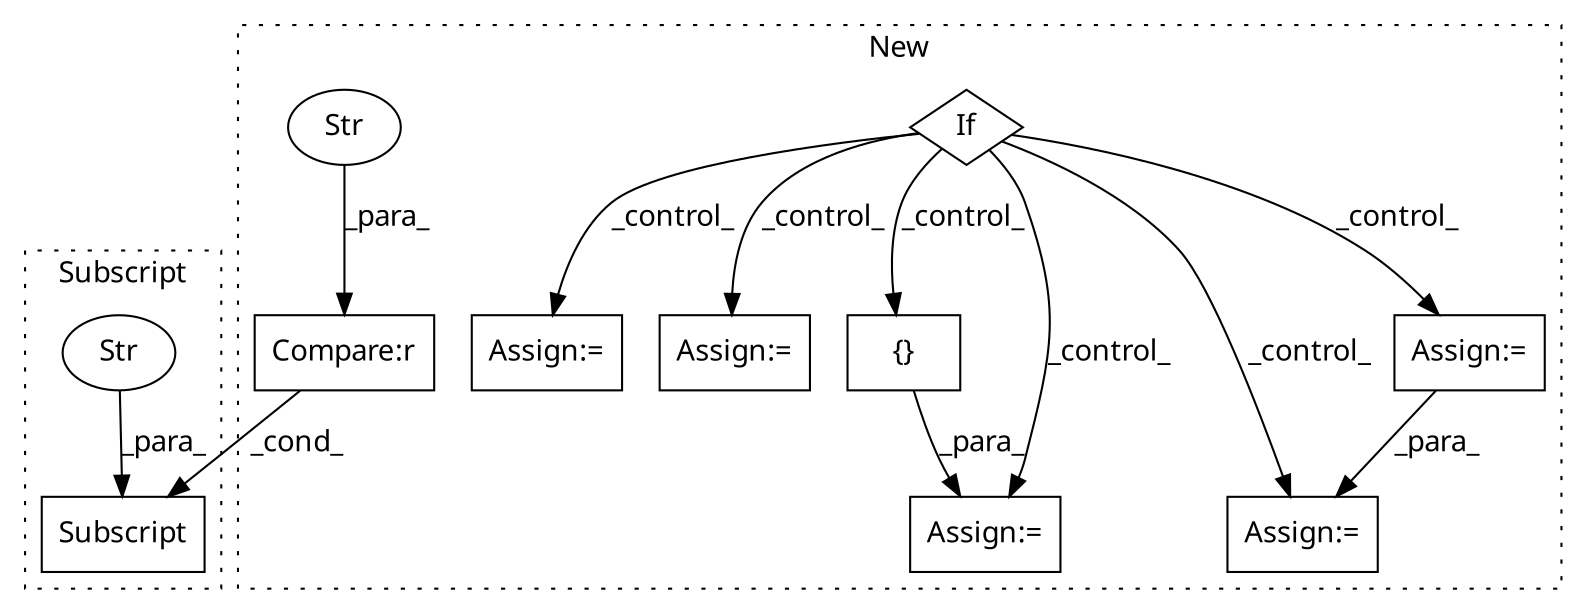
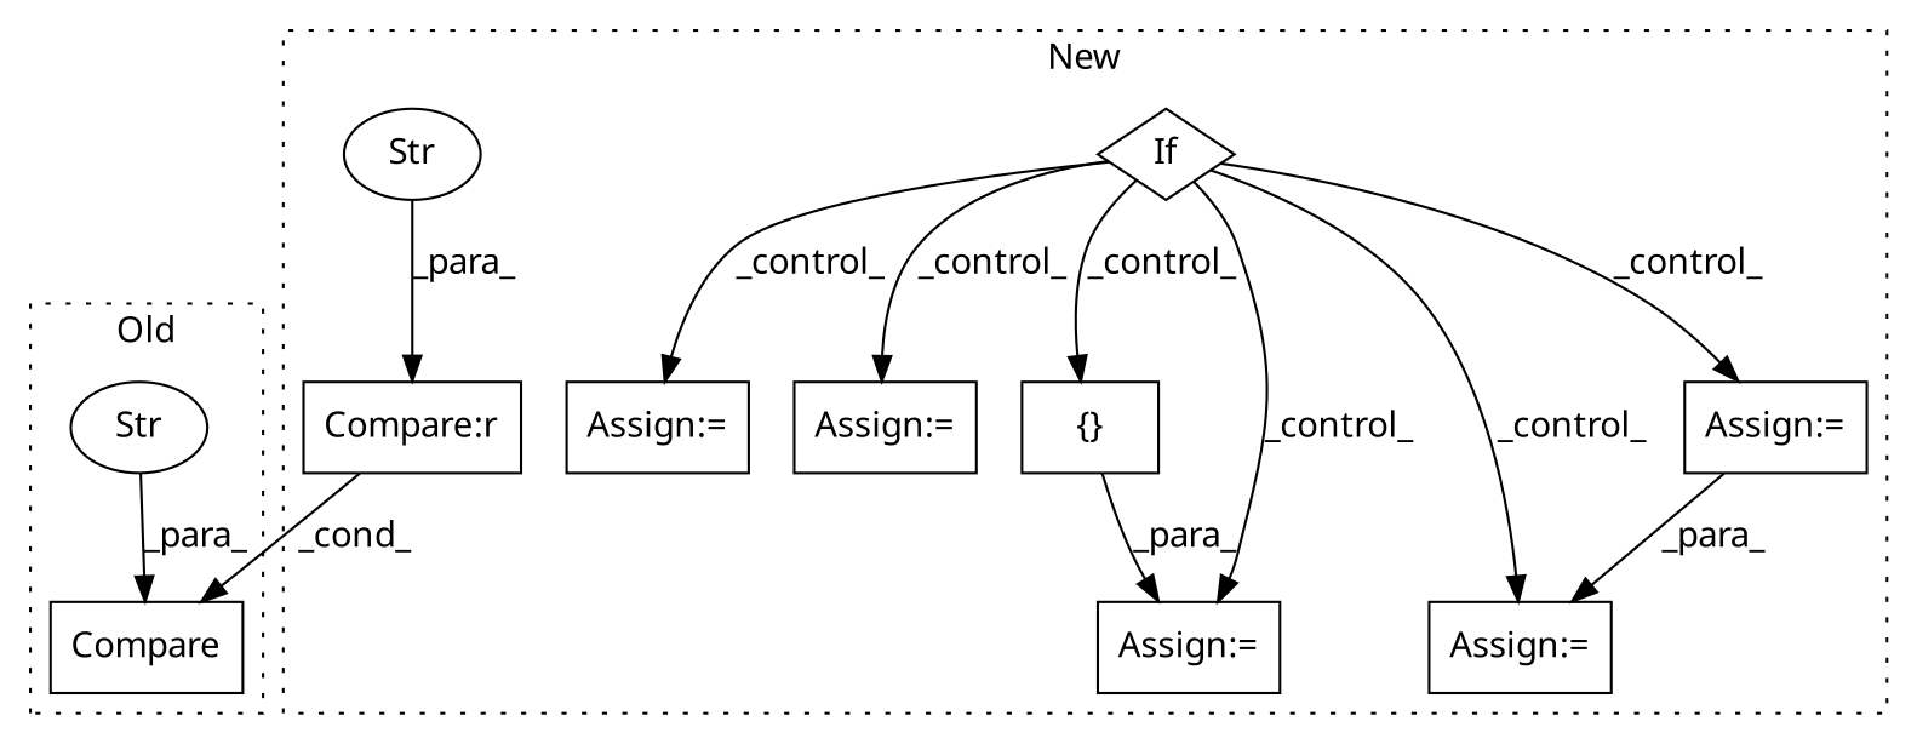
  digraph {
    fontname="Noto Sans"
    node [a=68 fontname="Noto Sans" l=3 shape=box]
    edge [fontname="Noto Sans"]
-   n1 [a=63 l="19,0" label=Subscript s="978,0"]
+   n1 [a=63 l="19,0" label=Compare s="978,0"]
    n2 [a=66 l=8 label=Str s=988 shape=ellipse]
    n3 [a=96 label=If s=409 shape=diamond]
    n4 [label="Assign:=" s=508]
    n5 [a=40 l=21 label="Compare:r" s=412]
    n6 [label="Assign:=" s=598]
    n7 [a=66 l=8 label=Str s=425 shape=ellipse]
    n8 [label="Assign:=" s=629]
    n9 [label="Assign:=" s=717]
    n10 [label="Assign:=" s=572]
    n11 [a=59 l="1,0" label="{}" s="720,730"]
    subgraph cluster_1 {
-     label=Subscript
+     label=Old
      style=dotted
      n1
      n2
    }
    subgraph cluster_2 {
      label=New
      style=dotted
      n3
      n4
      n5
      n6
      n7
      n8
      n9
      n10
      n11
    }
    n2 -> n1 [label=_para_]
    n3 -> n4 [label=_control_]
    n3 -> n6 [label=_control_]
    n3 -> n8 [label=_control_]
    n3 -> n9 [label=_control_]
    n3 -> n10 [label=_control_]
    n3 -> n11 [label=_control_]
    n4 -> n10 [label=_para_]
    n5 -> n1 [label=_cond_]
    n7 -> n5 [label=_para_]
    n11 -> n9 [label=_para_]
  }
